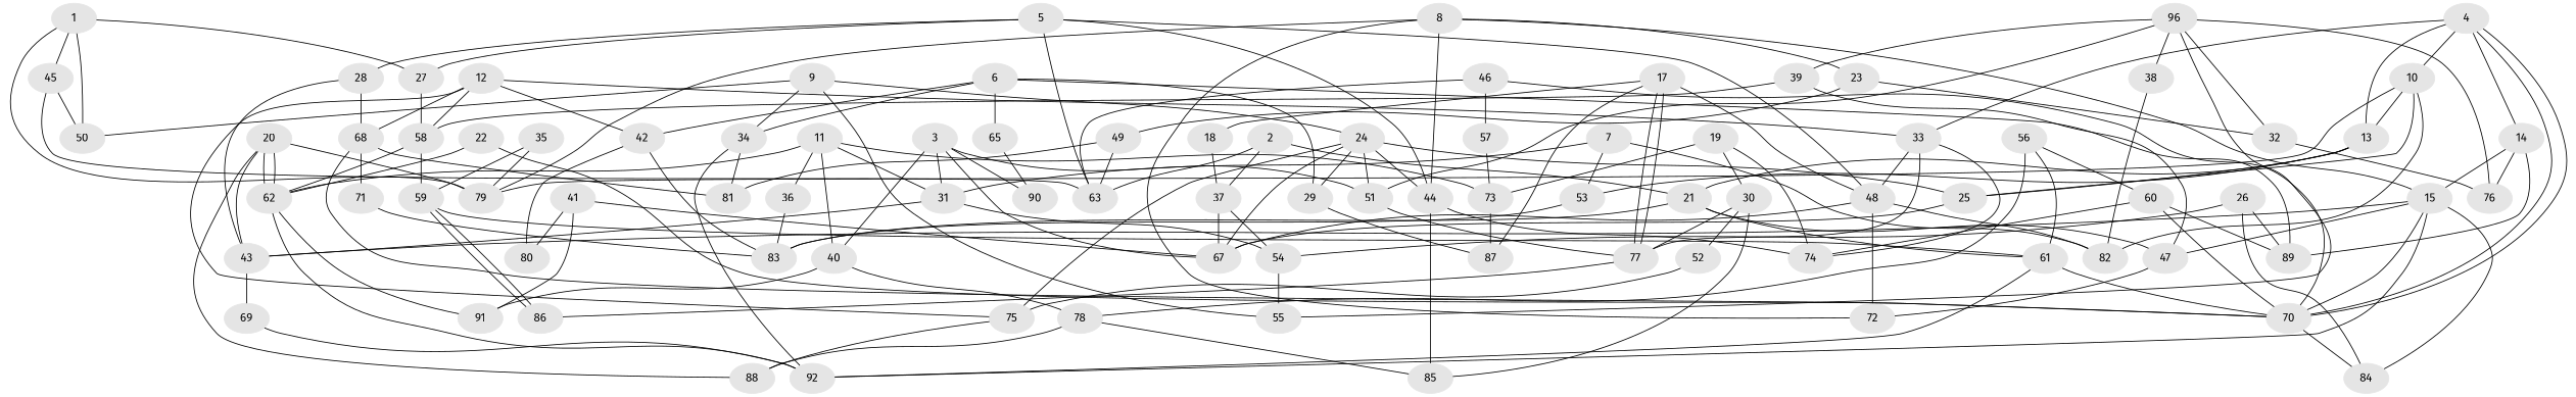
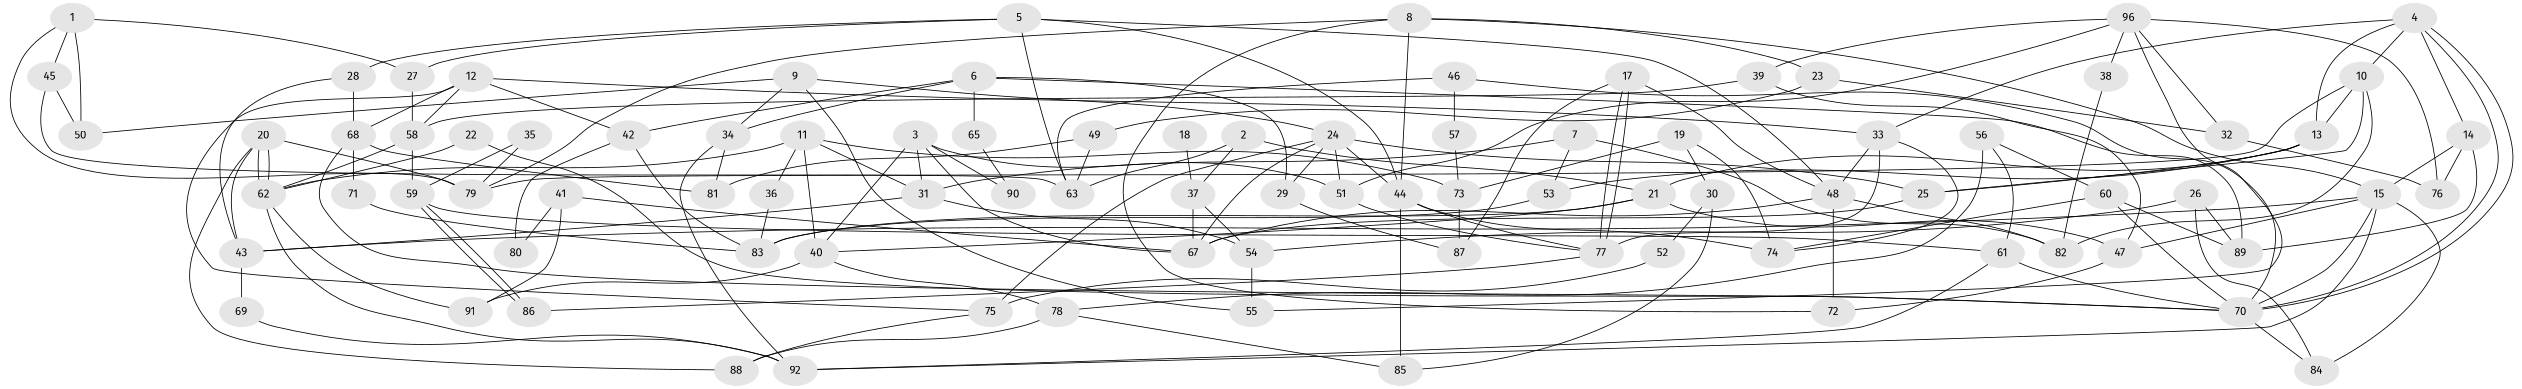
  graph {
    fontname="Fira Sans"
    node [color=gray90 fontname="Fira Sans" style=filled]
    edge [fontname="Fira Sans"]
    1
    27
    45
    50
    79
    58
    63
    2
    21
    37
    47
    61
    83
    67
    54
    3
    31
    40
    51
    90
    43
    78
    91
    77
    4
    10
    13
    14
    33
    70
    82
    25
    53
    89
    15
    76
    48
    74
    84
    5
    28
    44
    68
    85
    72
    6
    29
    34
    42
    65
    87
    92
    81
    80
    7
    8
    23
    32
    49
    9
    24
    55
    75
    11
    36
    62
    73
    12
    59
    71
    88
    69
    n73 [label=96]
    38
    39
    17
    18
    86
    19
    30
    52
    20
    22
    26
    35
    41
    46
    57
    56
    60
    1 -- 27
    1 -- 45
    1 -- 50
    1 -- 79
    27 -- 58
    45 -- 50
    45 -- 63
    58 -- 62
    58 -- 59
    2 -- 63
    2 -- 21
    2 -- 37
    21 -- 47
-   21 -- 61
+   21 -- 40
    21 -- 83
    37 -- 67
    37 -- 54
    47 -- 72
    61 -- 70
    61 -- 92
    54 -- 55
    3 -- 67
    3 -- 31
    3 -- 40
    3 -- 51
    3 -- 90
    31 -- 54
    31 -- 43
    40 -- 78
    40 -- 91
    51 -- 77
    43 -- 69
    78 -- 85
    78 -- 88
    77 -- 86
    4 -- 10
    4 -- 13
    4 -- 14
    4 -- 33
    4 -- 70
    4 -- 70
    10 -- 79
    10 -- 13
    10 -- 82
    10 -- 25
    13 -- 21
    13 -- 25
    13 -- 53
    14 -- 89
    14 -- 15
    14 -- 76
    33 -- 77
    33 -- 48
    33 -- 74
    70 -- 84
    25 -- 67
    53 -- 83
    15 -- 47
    15 -- 43
    15 -- 70
    15 -- 84
    15 -- 92
    48 -- 67
    48 -- 82
    48 -- 72
    5 -- 27
    5 -- 63
    5 -- 48
    5 -- 28
    5 -- 44
    28 -- 43
    28 -- 68
    44 -- 74
    44 -- 85
    68 -- 70
    68 -- 81
    68 -- 71
    6 -- 89
    6 -- 29
    6 -- 34
    6 -- 42
    6 -- 65
    29 -- 87
    34 -- 92
    34 -- 81
    42 -- 83
    42 -- 80
    65 -- 90
    7 -- 31
    7 -- 82
    7 -- 53
    8 -- 79
    8 -- 15
    8 -- 44
    8 -- 72
    8 -- 23
    23 -- 32
    23 -- 49
    32 -- 76
    49 -- 63
    49 -- 81
    9 -- 50
    9 -- 34
    9 -- 24
    9 -- 55
    24 -- 67
    24 -- 51
    24 -- 25
    24 -- 44
    24 -- 29
    24 -- 75
    75 -- 88
    11 -- 31
    11 -- 40
    11 -- 36
    11 -- 62
    11 -- 73
    36 -- 83
    62 -- 91
    62 -- 92
    73 -- 87
    12 -- 58
    12 -- 33
    12 -- 68
    12 -- 42
    12 -- 75
    59 -- 61
    59 -- 86
    59 -- 86
    71 -- 83
    69 -- 92
    n73 -- 51
    n73 -- 76
    n73 -- 32
    n73 -- 55
    n73 -- 38
    n73 -- 39
    38 -- 82
    39 -- 58
    39 -- 47
    17 -- 77
    17 -- 77
    17 -- 48
    17 -- 87
-   17 -- 18
    18 -- 37
    19 -- 74
    19 -- 73
    19 -- 30
-   30 -- 77
+   44 -- 77
    30 -- 85
    30 -- 52
    52 -- 75
    20 -- 79
    20 -- 43
    20 -- 62
    20 -- 62
    20 -- 88
    22 -- 70
    22 -- 62
    26 -- 54
    26 -- 89
    26 -- 84
    35 -- 79
    35 -- 59
    41 -- 67
    41 -- 91
    41 -- 80
    46 -- 63
    46 -- 70
    46 -- 57
    57 -- 73
    56 -- 61
    56 -- 78
    56 -- 60
    60 -- 70
    60 -- 89
    60 -- 74
  }
